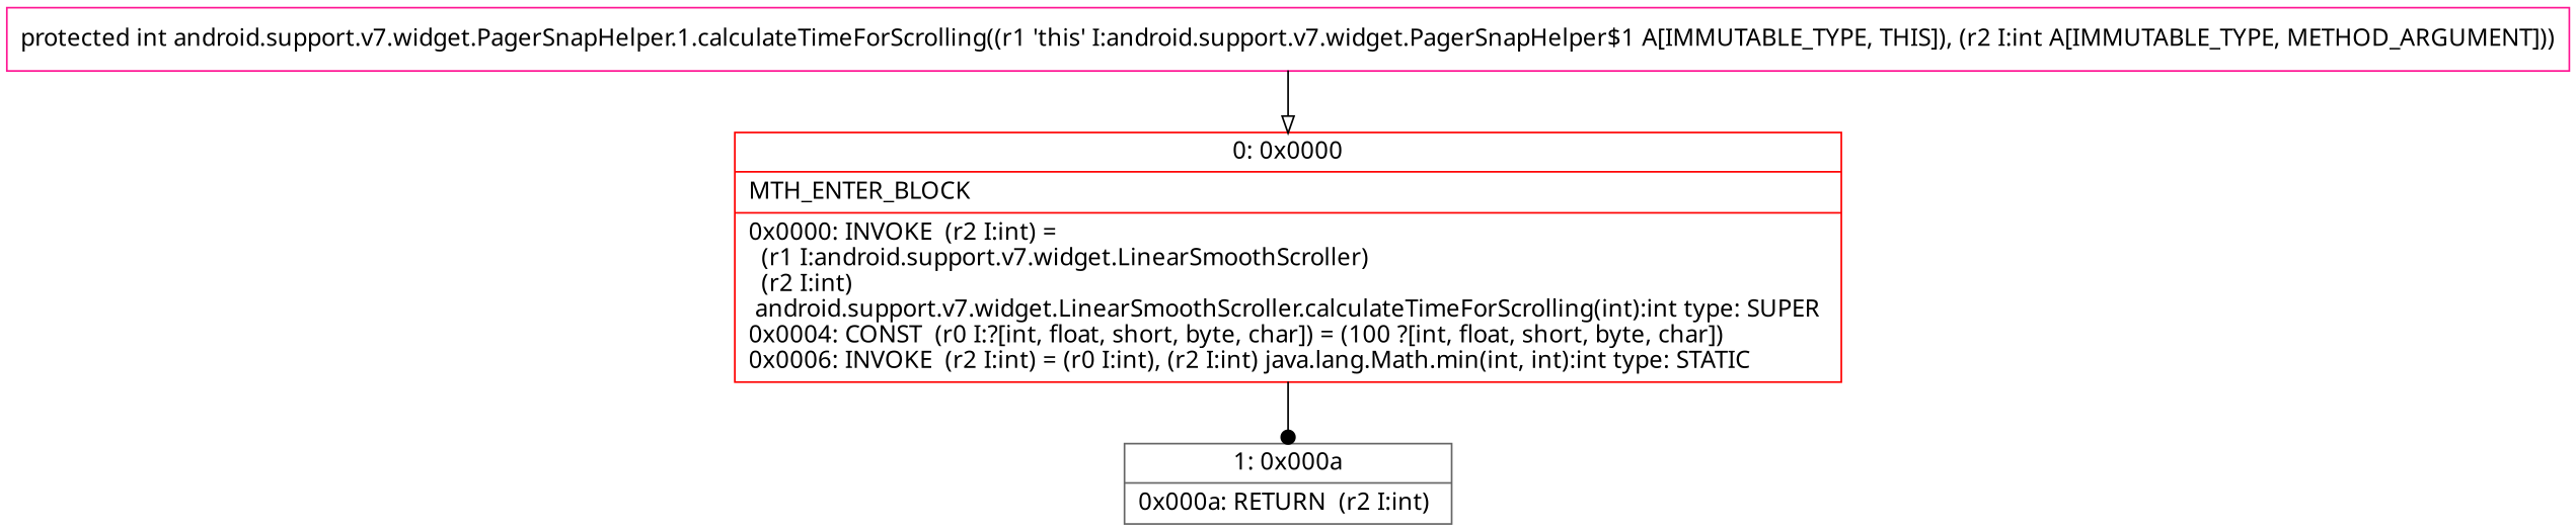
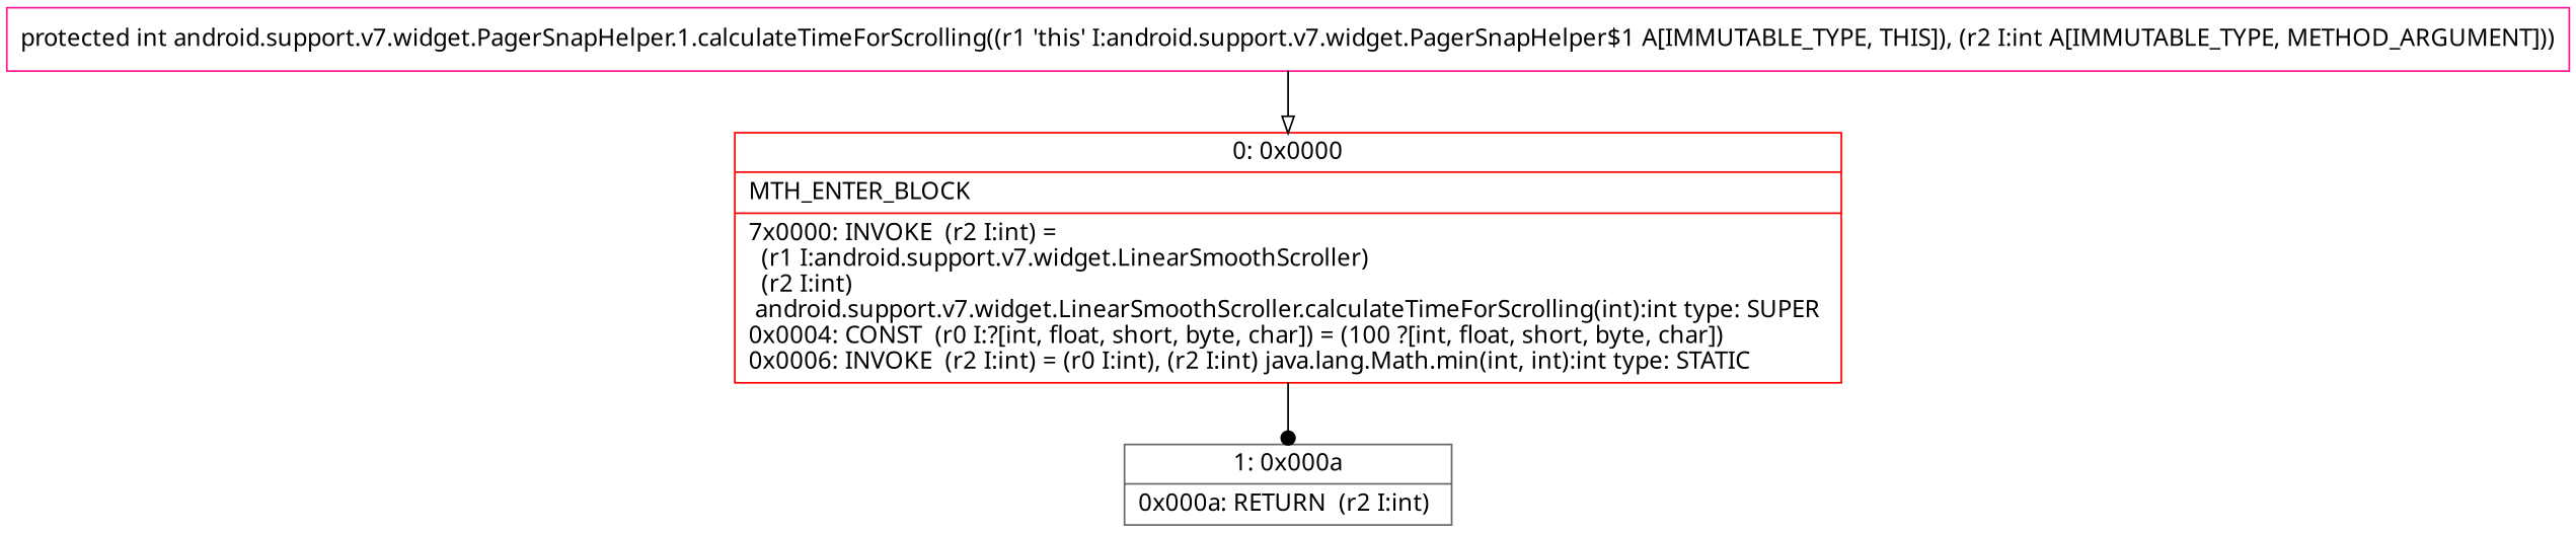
  digraph {
    fontname="Noto Sans"
    node [shape=record fontname="Noto Sans"]
    edge [fontname="Noto Sans"]
-   n1 [label="{0\:\ 0x0000|MTH_ENTER_BLOCK\l|0x0000: INVOKE  (r2 I:int) = \l  (r1 I:android.support.v7.widget.LinearSmoothScroller)\l  (r2 I:int)\l android.support.v7.widget.LinearSmoothScroller.calculateTimeForScrolling(int):int type: SUPER \l0x0004: CONST  (r0 I:?[int, float, short, byte, char]) = (100 ?[int, float, short, byte, char]) \l0x0006: INVOKE  (r2 I:int) = (r0 I:int), (r2 I:int) java.lang.Math.min(int, int):int type: STATIC \l}" color=red]
+   n1 [label="{0\:\ 0x0000|MTH_ENTER_BLOCK\l|7x0000: INVOKE  (r2 I:int) = \l  (r1 I:android.support.v7.widget.LinearSmoothScroller)\l  (r2 I:int)\l android.support.v7.widget.LinearSmoothScroller.calculateTimeForScrolling(int):int type: SUPER \l0x0004: CONST  (r0 I:?[int, float, short, byte, char]) = (100 ?[int, float, short, byte, char]) \l0x0006: INVOKE  (r2 I:int) = (r0 I:int), (r2 I:int) java.lang.Math.min(int, int):int type: STATIC \l}" color=red]
    n2 [label="{1\:\ 0x000a|0x000a: RETURN  (r2 I:int) \l}" color=gray40]
    n3 [label="{protected int android.support.v7.widget.PagerSnapHelper.1.calculateTimeForScrolling((r1 'this' I:android.support.v7.widget.PagerSnapHelper$1 A[IMMUTABLE_TYPE, THIS]), (r2 I:int A[IMMUTABLE_TYPE, METHOD_ARGUMENT])) }" color=deeppink]
    n1 -> n2 [arrowhead=dot]
    n3 -> n1 [arrowhead=onormal]
  }
